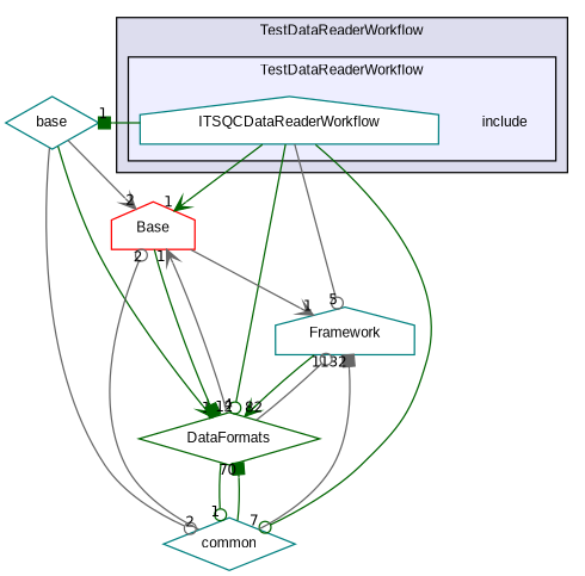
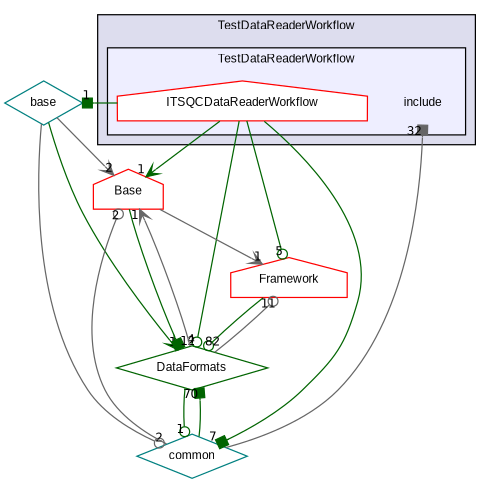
  digraph {
    compound=true
    fontname="Liberation Sans"
    node [fontname="Liberation Sans" fontsize=10 shape=house color=teal]
    edge [headlabel=1 labeldistance=1.5 labelfontname=Helvetica labelfontsize=10 color=darkgreen arrowhead=odot fontname="Liberation Sans"]
    n1 [label=include shape=plaintext color=darkgreen]
-   n2 [fillcolor=white label=ITSQCDataReaderWorkflow style=filled]
+   n2 [color=red fillcolor=white label=ITSQCDataReaderWorkflow style=filled]
    n3 [label=base shape=diamond]
    n4 [color=red label=Base]
    n5 [label=common shape=diamond]
-   n6 [label=Framework]
+   n6 [color=red label=Framework]
    n7 [color=darkgreen label=DataFormats shape=diamond]
    subgraph cluster_1 {
      bgcolor="#ddddee"
      fontsize=10
      label=TestDataReaderWorkflow
      pencolor=black
      subgraph cluster_2 {
        bgcolor="#eeeeff"
        fontsize=10
        pencolor=black
        n1
        n2
      }
    }
    n2 -> n3 [arrowhead=box]
    n2 -> n4 [arrowhead=vee]
-   n2 -> n5 [headlabel=7]
-   n2 -> n6 [headlabel=5 color=gray40]
+   n2 -> n5 [headlabel=7 arrowhead=box]
+   n2 -> n6 [headlabel=5]
    n2 -> n7 [headlabel=4]
    n3 -> n4 [headlabel=2 color=gray40 arrowhead=vee]
    n3 -> n5 [headlabel=2 color=gray40]
    n3 -> n7 [arrowhead=vee]
    n4 -> n6 [color=gray40 arrowhead=vee]
    n4 -> n7 [headlabel=12 arrowhead=box]
    n5 -> n4 [headlabel=2 color=gray40]
-   n5 -> n6 [headlabel=32 color=gray40 arrowhead=box]
+   n5 -> n1 [headlabel=32 color=gray40 arrowhead=box]
    n5 -> n7 [headlabel=70 arrowhead=box]
-   n6 -> n7 [headlabel=82 arrowhead=vee]
+   n6 -> n7 [headlabel=82]
    n7 -> n4 [color=gray40 arrowhead=vee]
    n7 -> n5
    n7 -> n6 [headlabel=11 color=gray40]
  }
